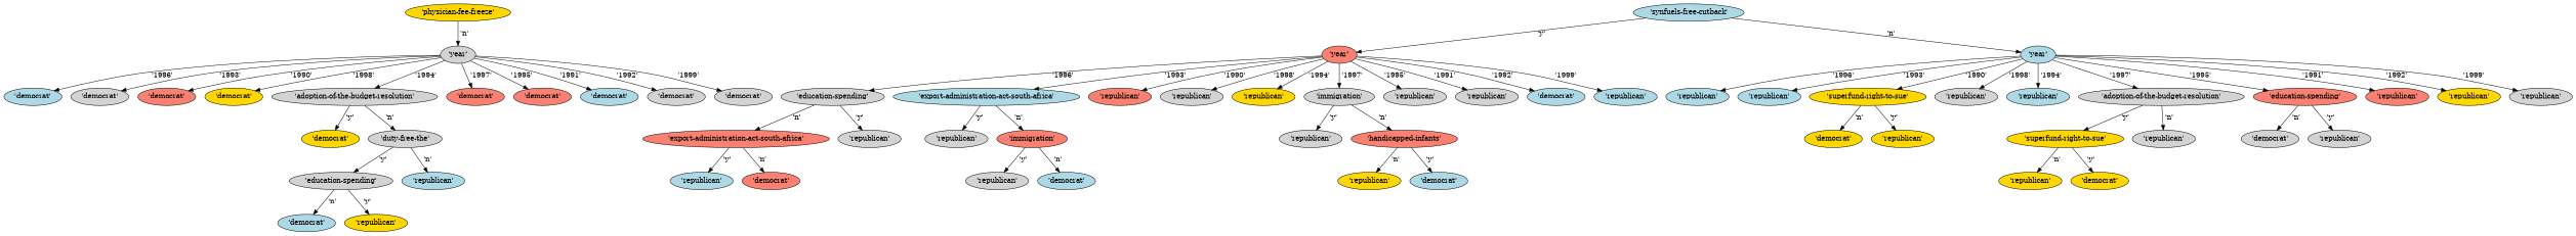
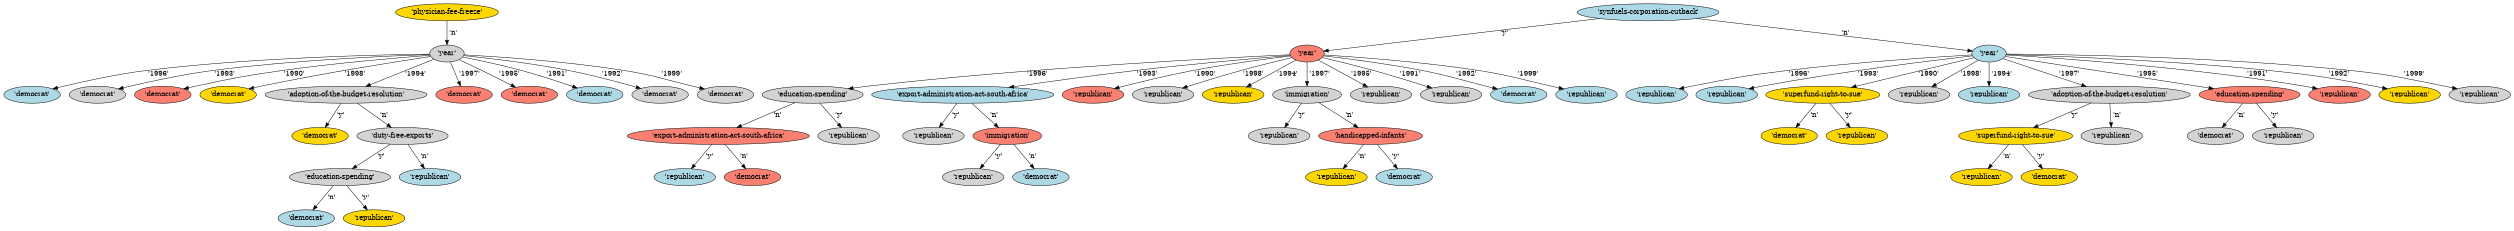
  digraph {
    ordering=out
    node [fillcolor=lightgrey style=filled]
    n1 [fillcolor=gold label="'physician-fee-freeze'"]
    n2 [label="'year'"]
    n3 [fillcolor=lightblue label="'democrat'"]
    n4 [label="'democrat'"]
    n5 [fillcolor=salmon label="'democrat'"]
    n6 [fillcolor=gold label="'democrat'"]
    n7 [label="'adoption-of-the-budget-resolution'"]
    n8 [fillcolor=salmon label="'democrat'"]
    n9 [fillcolor=salmon label="'democrat'"]
    n10 [fillcolor=lightblue label="'democrat'"]
    n11 [label="'democrat'"]
    n12 [label="'democrat'"]
-   n13 [fillcolor=lightblue label="'synfuels-free-cutback'"]
+   n13 [fillcolor=lightblue label="'synfuels-corporation-cutback'"]
    n14 [fillcolor=salmon label="'year'"]
    n15 [fillcolor=lightblue label="'year'"]
    n16 [fillcolor=gold label="'democrat'"]
-   n17 [label="'duty-free-the'"]
+   n17 [label="'duty-free-exports'"]
    n18 [label="'education-spending'"]
    n19 [fillcolor=lightblue label="'republican'"]
    n20 [fillcolor=lightblue label="'democrat'"]
    n21 [fillcolor=gold label="'republican'"]
    n22 [label="'education-spending'"]
    n23 [fillcolor=lightblue label="'export-administration-act-south-africa'"]
    n24 [fillcolor=salmon label="'republican'"]
    n25 [label="'republican'"]
    n26 [fillcolor=gold label="'republican'"]
    n27 [label="'immigration'"]
    n28 [label="'republican'"]
    n29 [label="'republican'"]
    n30 [fillcolor=lightblue label="'democrat'"]
    n31 [fillcolor=lightblue label="'republican'"]
    n32 [fillcolor=lightblue label="'republican'"]
    n33 [fillcolor=lightblue label="'republican'"]
    n34 [fillcolor=gold label="'superfund-right-to-sue'"]
    n35 [label="'republican'"]
    n36 [fillcolor=lightblue label="'republican'"]
    n37 [label="'adoption-of-the-budget-resolution'"]
    n38 [fillcolor=salmon label="'education-spending'"]
    n39 [fillcolor=salmon label="'republican'"]
    n40 [fillcolor=gold label="'republican'"]
    n41 [label="'republican'"]
    n42 [fillcolor=salmon label="'export-administration-act-south-africa'"]
    n43 [label="'republican'"]
    n44 [label="'republican'"]
    n45 [fillcolor=salmon label="'immigration'"]
    n46 [label="'republican'"]
    n47 [fillcolor=salmon label="'handicapped-infants'"]
    n48 [fillcolor=lightblue label="'republican'"]
    n49 [fillcolor=salmon label="'democrat'"]
    n50 [label="'republican'"]
    n51 [fillcolor=lightblue label="'democrat'"]
    n52 [fillcolor=gold label="'republican'"]
    n53 [fillcolor=lightblue label="'democrat'"]
    n54 [fillcolor=gold label="'democrat'"]
    n55 [fillcolor=gold label="'republican'"]
    n56 [fillcolor=gold label="'superfund-right-to-sue'"]
    n57 [label="'republican'"]
    n58 [label="'democrat'"]
    n59 [label="'republican'"]
    n60 [fillcolor=gold label="'republican'"]
    n61 [fillcolor=gold label="'democrat'"]
    n1 -> n2 [label=" 'n'"]
    n2 -> n3 [label=" '1996'"]
    n2 -> n4 [label=" '1993'"]
    n2 -> n5 [label=" '1990'"]
    n2 -> n6 [label=" '1998'"]
    n2 -> n7 [label=" '1994'"]
    n2 -> n8 [label=" '1997'"]
    n2 -> n9 [label=" '1995'"]
    n2 -> n10 [label=" '1991'"]
    n2 -> n11 [label=" '1992'"]
    n2 -> n12 [label=" '1999'"]
    n7 -> n16 [label=" 'y'"]
    n7 -> n17 [label=" 'n'"]
    n13 -> n14 [label=" 'y'"]
    n13 -> n15 [label=" 'n'"]
    n14 -> n22 [label=" '1996'"]
    n14 -> n23 [label=" '1993'"]
    n14 -> n24 [label=" '1990'"]
    n14 -> n25 [label=" '1998'"]
    n14 -> n26 [label=" '1994'"]
    n14 -> n27 [label=" '1997'"]
    n14 -> n28 [label=" '1995'"]
    n14 -> n29 [label=" '1991'"]
    n14 -> n30 [label=" '1992'"]
    n14 -> n31 [label=" '1999'"]
    n15 -> n32 [label=" '1996'"]
    n15 -> n33 [label=" '1993'"]
    n15 -> n34 [label=" '1990'"]
    n15 -> n35 [label=" '1998'"]
    n15 -> n36 [label=" '1994'"]
    n15 -> n37 [label=" '1997'"]
    n15 -> n38 [label=" '1995'"]
    n15 -> n39 [label=" '1991'"]
    n15 -> n40 [label=" '1992'"]
    n15 -> n41 [label=" '1999'"]
    n17 -> n18 [label=" 'y'"]
    n17 -> n19 [label=" 'n'"]
    n18 -> n20 [label=" 'n'"]
    n18 -> n21 [label=" 'y'"]
    n22 -> n42 [label=" 'n'"]
    n22 -> n43 [label=" 'y'"]
    n23 -> n44 [label=" 'y'"]
    n23 -> n45 [label=" 'n'"]
    n27 -> n46 [label=" 'y'"]
    n27 -> n47 [label=" 'n'"]
    n34 -> n54 [label=" 'n'"]
    n34 -> n55 [label=" 'y'"]
    n37 -> n56 [label=" 'y'"]
    n37 -> n57 [label=" 'n'"]
    n38 -> n58 [label=" 'n'"]
    n38 -> n59 [label=" 'y'"]
    n42 -> n48 [label=" 'y'"]
    n42 -> n49 [label=" 'n'"]
    n45 -> n50 [label=" 'y'"]
    n45 -> n51 [label=" 'n'"]
    n47 -> n52 [label=" 'n'"]
    n47 -> n53 [label=" 'y'"]
    n56 -> n60 [label=" 'n'"]
    n56 -> n61 [label=" 'y'"]
  }
